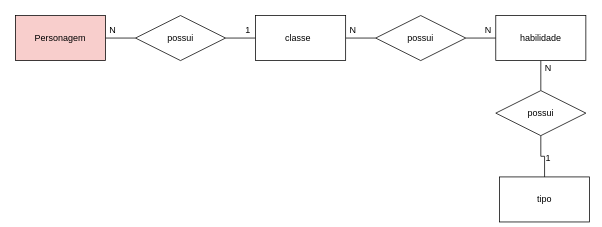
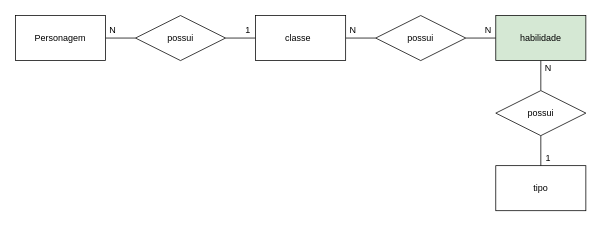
  <mxCell id="0" />
  <mxCell id="1" parent="0" />
  <mxCell id="2" style="edgeStyle=orthogonalEdgeStyle;rounded=0;orthogonalLoop=1;jettySize=auto;html=1;endArrow=none;endFill=0;" parent="1" source="3" target="5" edge="1"><mxGeometry relative="1" as="geometry" /></mxCell>
- <mxCell id="3" value="&lt;font style=&quot;vertical-align: inherit&quot;&gt;&lt;font style=&quot;vertical-align: inherit&quot;&gt;Personagem&lt;/font&gt;&lt;/font&gt;" style="rounded=0;whiteSpace=wrap;html=1;fillColor=#f8cecc;" parent="1" vertex="1"><mxGeometry x="20" y="20" width="120" height="60" as="geometry" /></mxCell>
+ <mxCell id="3" value="&lt;font style=&quot;vertical-align: inherit&quot;&gt;&lt;font style=&quot;vertical-align: inherit&quot;&gt;Personagem&lt;/font&gt;&lt;/font&gt;" style="rounded=0;whiteSpace=wrap;html=1;" parent="1" vertex="1"><mxGeometry x="20" y="20" width="120" height="60" as="geometry" /></mxCell>
  <mxCell id="4" style="edgeStyle=orthogonalEdgeStyle;rounded=0;orthogonalLoop=1;jettySize=auto;html=1;endArrow=none;endFill=0;" parent="1" source="5" target="7" edge="1"><mxGeometry relative="1" as="geometry" /></mxCell>
  <mxCell id="5" value="&lt;font style=&quot;vertical-align: inherit&quot;&gt;&lt;font style=&quot;vertical-align: inherit&quot;&gt;possui&lt;/font&gt;&lt;/font&gt;" style="shape=rhombus;perimeter=rhombusPerimeter;whiteSpace=wrap;html=1;align=center;" parent="1" vertex="1"><mxGeometry x="180" y="20" width="120" height="60" as="geometry" /></mxCell>
  <mxCell id="6" style="edgeStyle=orthogonalEdgeStyle;rounded=0;orthogonalLoop=1;jettySize=auto;html=1;endArrow=none;endFill=0;" parent="1" source="7" target="9" edge="1"><mxGeometry relative="1" as="geometry" /></mxCell>
  <mxCell id="7" value="&lt;font style=&quot;vertical-align: inherit&quot;&gt;&lt;font style=&quot;vertical-align: inherit&quot;&gt;&lt;font style=&quot;vertical-align: inherit&quot;&gt;&lt;font style=&quot;vertical-align: inherit&quot;&gt;&lt;font style=&quot;vertical-align: inherit&quot;&gt;&lt;font style=&quot;vertical-align: inherit&quot;&gt;&lt;font style=&quot;vertical-align: inherit&quot;&gt;&lt;font style=&quot;vertical-align: inherit&quot;&gt;classe&amp;nbsp;&amp;nbsp;&lt;/font&gt;&lt;/font&gt;&lt;/font&gt;&lt;/font&gt;&lt;/font&gt;&lt;/font&gt;&lt;/font&gt;&lt;/font&gt;" style="rounded=0;whiteSpace=wrap;html=1;" parent="1" vertex="1"><mxGeometry x="340" y="20" width="120" height="60" as="geometry" /></mxCell>
  <mxCell id="8" style="edgeStyle=orthogonalEdgeStyle;rounded=0;orthogonalLoop=1;jettySize=auto;html=1;endArrow=none;endFill=0;" parent="1" source="9" target="11" edge="1"><mxGeometry relative="1" as="geometry" /></mxCell>
  <mxCell id="9" value="&lt;font style=&quot;vertical-align: inherit&quot;&gt;&lt;font style=&quot;vertical-align: inherit&quot;&gt;possui&lt;/font&gt;&lt;/font&gt;" style="shape=rhombus;perimeter=rhombusPerimeter;whiteSpace=wrap;html=1;align=center;" parent="1" vertex="1"><mxGeometry x="500" y="20" width="120" height="60" as="geometry" /></mxCell>
  <mxCell id="10" style="edgeStyle=orthogonalEdgeStyle;rounded=0;orthogonalLoop=1;jettySize=auto;html=1;endArrow=none;endFill=0;" parent="1" source="11" target="14" edge="1"><mxGeometry relative="1" as="geometry" /></mxCell>
- <mxCell id="11" value="&lt;font style=&quot;vertical-align: inherit&quot;&gt;&lt;font style=&quot;vertical-align: inherit&quot;&gt;&lt;font style=&quot;vertical-align: inherit&quot;&gt;&lt;font style=&quot;vertical-align: inherit&quot;&gt;&lt;font style=&quot;vertical-align: inherit&quot;&gt;&lt;font style=&quot;vertical-align: inherit&quot;&gt;&lt;font style=&quot;vertical-align: inherit&quot;&gt;&lt;font style=&quot;vertical-align: inherit&quot;&gt;&lt;font style=&quot;vertical-align: inherit&quot;&gt;&lt;font style=&quot;vertical-align: inherit&quot;&gt;&lt;font style=&quot;vertical-align: inherit&quot;&gt;&lt;font style=&quot;vertical-align: inherit&quot;&gt;&lt;font style=&quot;vertical-align: inherit&quot;&gt;&lt;font style=&quot;vertical-align: inherit&quot;&gt;habilidade&lt;/font&gt;&lt;/font&gt;&lt;/font&gt;&lt;/font&gt;&lt;/font&gt;&lt;/font&gt;&lt;/font&gt;&lt;/font&gt;&lt;/font&gt;&lt;/font&gt;&lt;/font&gt;&lt;/font&gt;&lt;/font&gt;&lt;/font&gt;" style="rounded=0;whiteSpace=wrap;html=1;" parent="1" vertex="1"><mxGeometry x="660" y="20" width="120" height="60" as="geometry" /></mxCell>
- <mxCell id="12" value="&lt;font style=&quot;vertical-align: inherit&quot;&gt;&lt;font style=&quot;vertical-align: inherit&quot;&gt;&lt;font style=&quot;vertical-align: inherit&quot;&gt;&lt;font style=&quot;vertical-align: inherit&quot;&gt;&lt;font style=&quot;vertical-align: inherit&quot;&gt;&lt;font style=&quot;vertical-align: inherit&quot;&gt;&lt;font style=&quot;vertical-align: inherit&quot;&gt;&lt;font style=&quot;vertical-align: inherit&quot;&gt;&lt;font style=&quot;vertical-align: inherit&quot;&gt;&lt;font style=&quot;vertical-align: inherit&quot;&gt;&lt;font style=&quot;vertical-align: inherit&quot;&gt;&lt;font style=&quot;vertical-align: inherit&quot;&gt;&lt;font style=&quot;vertical-align: inherit&quot;&gt;&lt;font style=&quot;vertical-align: inherit&quot;&gt;&lt;font style=&quot;vertical-align: inherit&quot;&gt;&lt;font style=&quot;vertical-align: inherit&quot;&gt;tipo&lt;/font&gt;&lt;/font&gt;&lt;/font&gt;&lt;/font&gt;&lt;/font&gt;&lt;/font&gt;&lt;/font&gt;&lt;/font&gt;&lt;/font&gt;&lt;/font&gt;&lt;/font&gt;&lt;/font&gt;&lt;/font&gt;&lt;/font&gt;&lt;/font&gt;&lt;/font&gt;" style="rounded=0;whiteSpace=wrap;html=1;" parent="1" vertex="1"><mxGeometry x="665" y="235" width="120" height="60" as="geometry" /></mxCell>
+ <mxCell id="11" value="&lt;font style=&quot;vertical-align: inherit&quot;&gt;&lt;font style=&quot;vertical-align: inherit&quot;&gt;&lt;font style=&quot;vertical-align: inherit&quot;&gt;&lt;font style=&quot;vertical-align: inherit&quot;&gt;&lt;font style=&quot;vertical-align: inherit&quot;&gt;&lt;font style=&quot;vertical-align: inherit&quot;&gt;&lt;font style=&quot;vertical-align: inherit&quot;&gt;&lt;font style=&quot;vertical-align: inherit&quot;&gt;&lt;font style=&quot;vertical-align: inherit&quot;&gt;&lt;font style=&quot;vertical-align: inherit&quot;&gt;&lt;font style=&quot;vertical-align: inherit&quot;&gt;&lt;font style=&quot;vertical-align: inherit&quot;&gt;&lt;font style=&quot;vertical-align: inherit&quot;&gt;&lt;font style=&quot;vertical-align: inherit&quot;&gt;habilidade&lt;/font&gt;&lt;/font&gt;&lt;/font&gt;&lt;/font&gt;&lt;/font&gt;&lt;/font&gt;&lt;/font&gt;&lt;/font&gt;&lt;/font&gt;&lt;/font&gt;&lt;/font&gt;&lt;/font&gt;&lt;/font&gt;&lt;/font&gt;" style="rounded=0;whiteSpace=wrap;html=1;fillColor=#d5e8d4;" parent="1" vertex="1"><mxGeometry x="660" y="20" width="120" height="60" as="geometry" /></mxCell>
+ <mxCell id="12" value="&lt;font style=&quot;vertical-align: inherit&quot;&gt;&lt;font style=&quot;vertical-align: inherit&quot;&gt;&lt;font style=&quot;vertical-align: inherit&quot;&gt;&lt;font style=&quot;vertical-align: inherit&quot;&gt;&lt;font style=&quot;vertical-align: inherit&quot;&gt;&lt;font style=&quot;vertical-align: inherit&quot;&gt;&lt;font style=&quot;vertical-align: inherit&quot;&gt;&lt;font style=&quot;vertical-align: inherit&quot;&gt;&lt;font style=&quot;vertical-align: inherit&quot;&gt;&lt;font style=&quot;vertical-align: inherit&quot;&gt;&lt;font style=&quot;vertical-align: inherit&quot;&gt;&lt;font style=&quot;vertical-align: inherit&quot;&gt;&lt;font style=&quot;vertical-align: inherit&quot;&gt;&lt;font style=&quot;vertical-align: inherit&quot;&gt;&lt;font style=&quot;vertical-align: inherit&quot;&gt;&lt;font style=&quot;vertical-align: inherit&quot;&gt;tipo&lt;/font&gt;&lt;/font&gt;&lt;/font&gt;&lt;/font&gt;&lt;/font&gt;&lt;/font&gt;&lt;/font&gt;&lt;/font&gt;&lt;/font&gt;&lt;/font&gt;&lt;/font&gt;&lt;/font&gt;&lt;/font&gt;&lt;/font&gt;&lt;/font&gt;&lt;/font&gt;" style="rounded=0;whiteSpace=wrap;html=1;" parent="1" vertex="1"><mxGeometry x="660" y="220" width="120" height="60" as="geometry" /></mxCell>
  <mxCell id="13" style="edgeStyle=orthogonalEdgeStyle;rounded=0;orthogonalLoop=1;jettySize=auto;html=1;endArrow=none;endFill=0;" parent="1" source="14" target="12" edge="1"><mxGeometry relative="1" as="geometry" /></mxCell>
  <mxCell id="14" value="&lt;font style=&quot;vertical-align: inherit&quot;&gt;&lt;font style=&quot;vertical-align: inherit&quot;&gt;possui&lt;/font&gt;&lt;/font&gt;" style="shape=rhombus;perimeter=rhombusPerimeter;whiteSpace=wrap;html=1;align=center;" parent="1" vertex="1"><mxGeometry x="660" y="120" width="120" height="60" as="geometry" /></mxCell>
  <mxCell id="15" value="1" style="text;html=1;strokeColor=none;fillColor=none;align=center;verticalAlign=middle;whiteSpace=wrap;rounded=0;" parent="1" vertex="1"><mxGeometry x="310" y="30" width="40" height="20" as="geometry" /></mxCell>
  <mxCell id="16" value="N" style="text;html=1;strokeColor=none;fillColor=none;align=center;verticalAlign=middle;whiteSpace=wrap;rounded=0;" parent="1" vertex="1"><mxGeometry x="130" y="30" width="40" height="20" as="geometry" /></mxCell>
  <mxCell id="17" value="N" style="text;html=1;strokeColor=none;fillColor=none;align=center;verticalAlign=middle;whiteSpace=wrap;rounded=0;" parent="1" vertex="1"><mxGeometry x="450" y="30" width="40" height="20" as="geometry" /></mxCell>
  <mxCell id="18" value="N" style="text;html=1;strokeColor=none;fillColor=none;align=center;verticalAlign=middle;whiteSpace=wrap;rounded=0;" parent="1" vertex="1"><mxGeometry x="630" y="30" width="40" height="20" as="geometry" /></mxCell>
  <mxCell id="19" value="N" style="text;html=1;strokeColor=none;fillColor=none;align=center;verticalAlign=middle;whiteSpace=wrap;rounded=0;" parent="1" vertex="1"><mxGeometry x="710" y="80" width="40" height="20" as="geometry" /></mxCell>
  <mxCell id="20" value="1" style="text;html=1;strokeColor=none;fillColor=none;align=center;verticalAlign=middle;whiteSpace=wrap;rounded=0;" parent="1" vertex="1"><mxGeometry x="710" y="200" width="40" height="20" as="geometry" /></mxCell>
